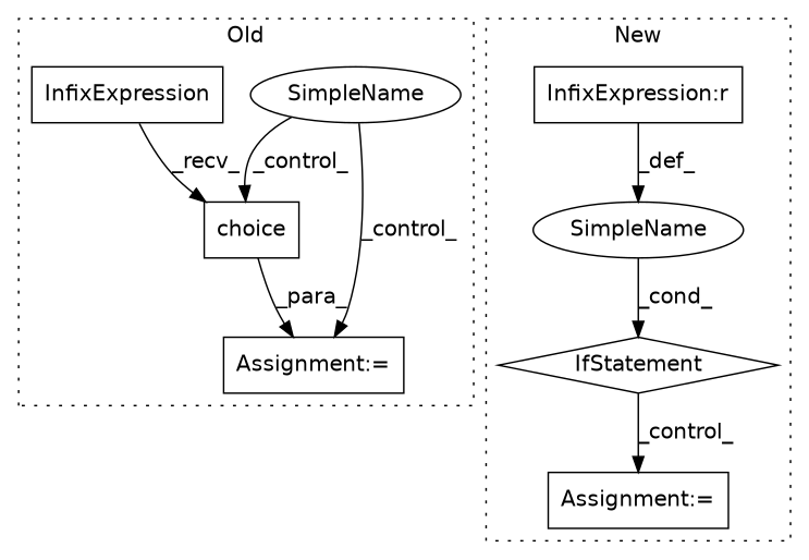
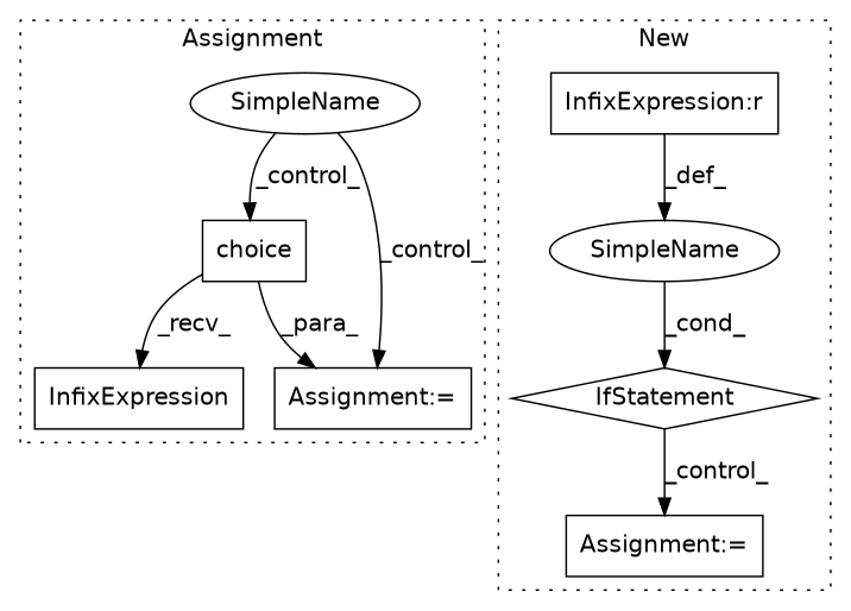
  digraph {
    fontname="DejaVu Sans"
    node [a=7 fontname="DejaVu Sans" shape=box]
    edge [fontname="DejaVu Sans"]
    n1 [a=32 l="7,1" label=choice s="10140,10173"]
    n2 [l=1 label="Assignment:=" s=10126]
    n3 [a=42 label=SimpleName shape=ellipse]
    n4 [a=22 l=12 label=InfixExpression s=10127]
    n5 [a=25 l="4,2" label=IfStatement s="11833,11873" shape=diamond]
    n6 [l=1 label="Assignment:=" s=11891]
    n7 [a=42 label=SimpleName shape=ellipse]
    n8 [a=27 l=3 label="InfixExpression:r" s=11869]
    subgraph cluster_1 {
-     label=Old
+     label=Assignment
      style=dotted
      n1
      n2
      n3
      n4
    }
    subgraph cluster_2 {
      label=New
      style=dotted
      n5
      n6
      n7
      n8
    }
    n1 -> n2 [label=_para_]
    n3 -> n1 [label=_control_]
    n3 -> n2 [label=_control_]
-   n4 -> n1 [label=_recv_]
+   n1 -> n4 [label=_recv_]
    n5 -> n6 [label=_control_]
    n7 -> n5 [label=_cond_]
    n8 -> n7 [label=_def_]
  }
